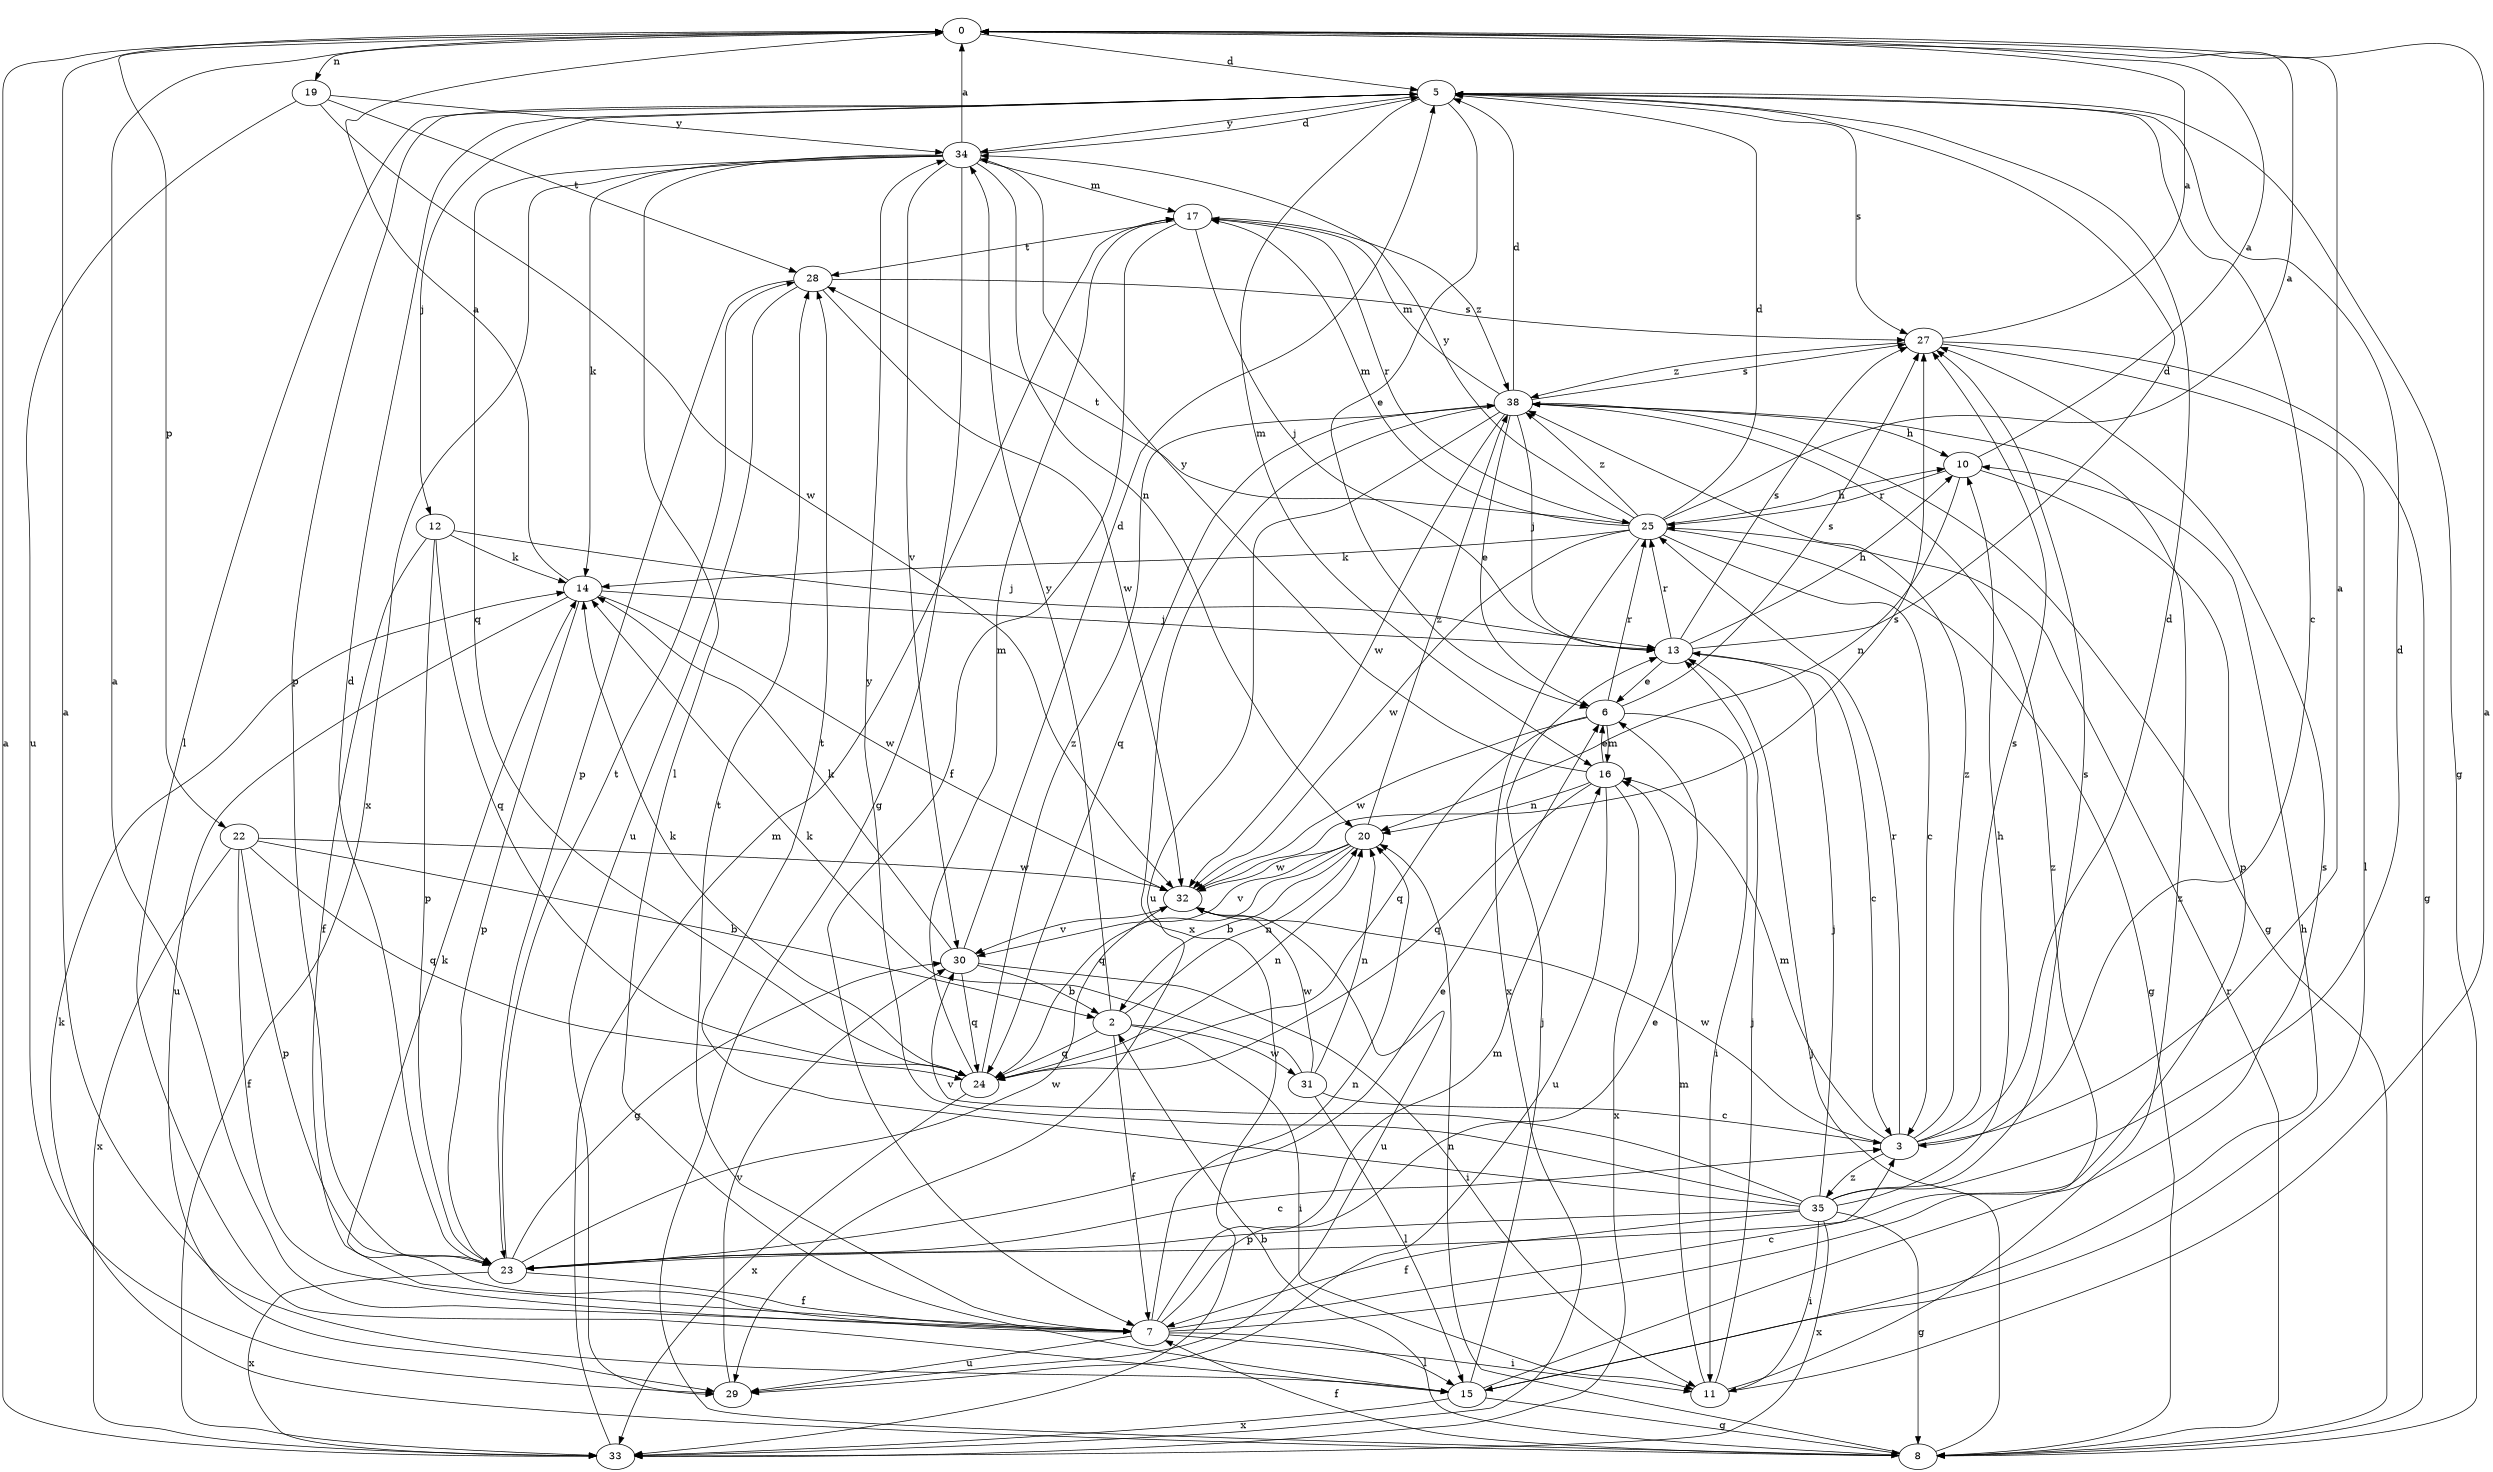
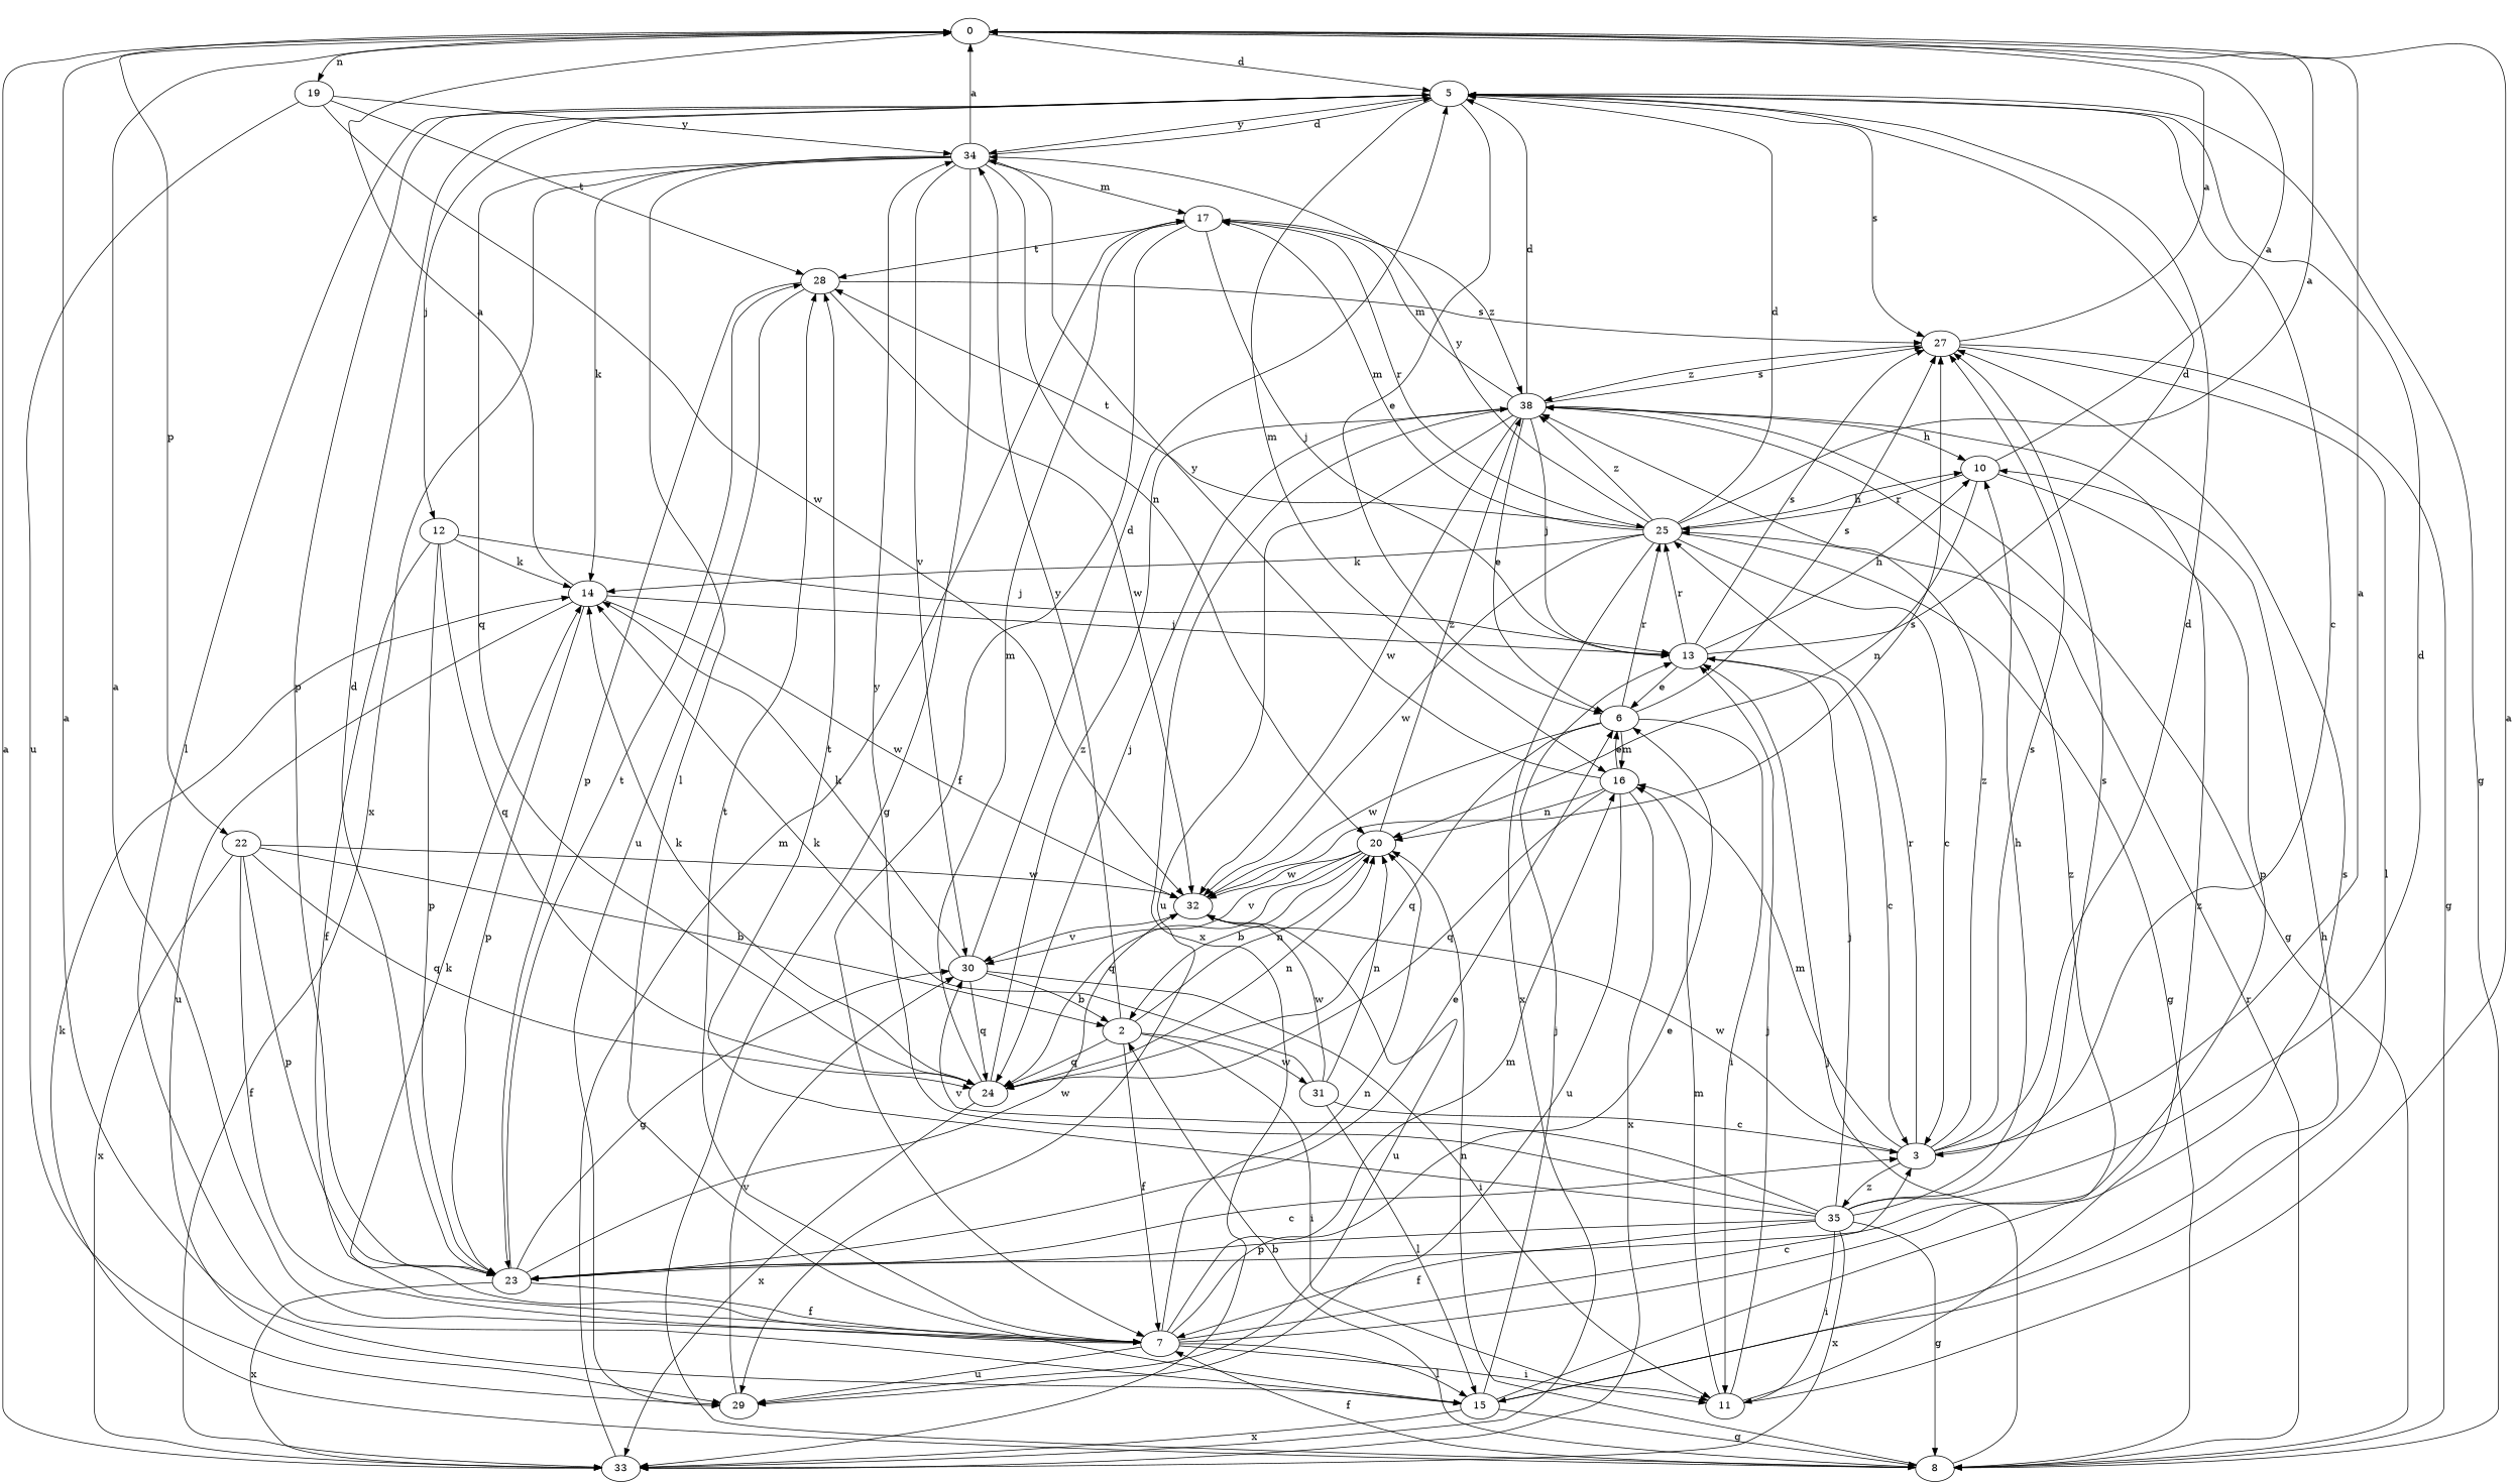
  strict digraph {
    0
    5
    19
    22
    34
    3
    16
    27
    6
    8
    12
    15
    23
    32
    28
    29
    2
    7
    24
    33
    11
    20
    31
    38
    14
    13
    30
    17
    25
    35
    10
    0 -> 5 [label=d]
    0 -> 19 [label=n]
    0 -> 22 [label=p]
    5 -> 34 [label=y]
    5 -> 3 [label=c]
    5 -> 16 [label=m]
    5 -> 27 [label=s]
    5 -> 6 [label=e]
    5 -> 8 [label=g]
    5 -> 12 [label=j]
    5 -> 15 [label=l]
    5 -> 23 [label=p]
    19 -> 34 [label=y]
    19 -> 32 [label=w]
    19 -> 28 [label=t]
    19 -> 29 [label=u]
    22 -> 23 [label=p]
    22 -> 32 [label=w]
    22 -> 2 [label=b]
    22 -> 7 [label=f]
    22 -> 24 [label=q]
    22 -> 33 [label=x]
    34 -> 0 [label=a]
    34 -> 5 [label=d]
    34 -> 8 [label=g]
    34 -> 15 [label=l]
    34 -> 24 [label=q]
    34 -> 33 [label=x]
    34 -> 20 [label=n]
    34 -> 14 [label=k]
    34 -> 30 [label=v]
    34 -> 17 [label=m]
    3 -> 0 [label=a]
    3 -> 5 [label=d]
    3 -> 16 [label=m]
    3 -> 27 [label=s]
    3 -> 32 [label=w]
    3 -> 38 [label=z]
    3 -> 25 [label=r]
    3 -> 35 [label=z]
    16 -> 34 [label=y]
    16 -> 6 [label=e]
    16 -> 29 [label=u]
    16 -> 24 [label=q]
    16 -> 33 [label=x]
    16 -> 20 [label=n]
    27 -> 0 [label=a]
    27 -> 8 [label=g]
    27 -> 15 [label=l]
    27 -> 38 [label=z]
    6 -> 16 [label=m]
    6 -> 27 [label=s]
    6 -> 32 [label=w]
    6 -> 24 [label=q]
    6 -> 11 [label=i]
    6 -> 25 [label=r]
    8 -> 2 [label=b]
    8 -> 7 [label=f]
    8 -> 20 [label=n]
    8 -> 14 [label=k]
    8 -> 13 [label=j]
    8 -> 25 [label=r]
    12 -> 23 [label=p]
    12 -> 7 [label=f]
    12 -> 24 [label=q]
    12 -> 14 [label=k]
    12 -> 13 [label=j]
    15 -> 0 [label=a]
    15 -> 27 [label=s]
    15 -> 8 [label=g]
    15 -> 33 [label=x]
    15 -> 13 [label=j]
    15 -> 10 [label=h]
    23 -> 5 [label=d]
    23 -> 3 [label=c]
    23 -> 6 [label=e]
    23 -> 32 [label=w]
    23 -> 28 [label=t]
    23 -> 7 [label=f]
    23 -> 33 [label=x]
    23 -> 30 [label=g]
    32 -> 27 [label=s]
    32 -> 29 [label=u]
    32 -> 30 [label=v]
    28 -> 27 [label=s]
    28 -> 23 [label=p]
    28 -> 32 [label=w]
    28 -> 29 [label=u]
    29 -> 30 [label=v]
    2 -> 34 [label=y]
    2 -> 7 [label=f]
    2 -> 24 [label=q]
    2 -> 11 [label=i]
    2 -> 20 [label=n]
    2 -> 31 [label=w]
    7 -> 0 [label=a]
    7 -> 3 [label=c]
    7 -> 16 [label=m]
    7 -> 6 [label=e]
    7 -> 15 [label=l]
    7 -> 28 [label=t]
    7 -> 29 [label=u]
    7 -> 11 [label=i]
    7 -> 20 [label=n]
    7 -> 38 [label=z]
    7 -> 14 [label=k]
    24 -> 33 [label=x]
    24 -> 20 [label=n]
    24 -> 38 [label=z]
    24 -> 14 [label=k]
    24 -> 17 [label=m]
    33 -> 0 [label=a]
    33 -> 17 [label=m]
    11 -> 0 [label=a]
    11 -> 16 [label=m]
    11 -> 38 [label=z]
    11 -> 13 [label=j]
    20 -> 32 [label=w]
    20 -> 2 [label=b]
    20 -> 24 [label=q]
    20 -> 38 [label=z]
    20 -> 30 [label=v]
    31 -> 3 [label=c]
    31 -> 15 [label=l]
    31 -> 32 [label=w]
    31 -> 20 [label=n]
    31 -> 14 [label=k]
    38 -> 5 [label=d]
    38 -> 27 [label=s]
    38 -> 6 [label=e]
    38 -> 8 [label=g]
    38 -> 32 [label=w]
    38 -> 29 [label=u]
-   38 -> 24 [label=q]
+   38 -> 24 [label=j]
    38 -> 33 [label=x]
    38 -> 13 [label=j]
    38 -> 17 [label=m]
    38 -> 10 [label=h]
    14 -> 0 [label=a]
    14 -> 23 [label=p]
    14 -> 32 [label=w]
    14 -> 29 [label=u]
    14 -> 13 [label=j]
    13 -> 5 [label=d]
    13 -> 3 [label=c]
    13 -> 27 [label=s]
    13 -> 6 [label=e]
    13 -> 25 [label=r]
    13 -> 10 [label=h]
    30 -> 5 [label=d]
    30 -> 2 [label=b]
    30 -> 24 [label=q]
    30 -> 11 [label=i]
    30 -> 14 [label=k]
    17 -> 28 [label=t]
    17 -> 7 [label=f]
    17 -> 38 [label=z]
    17 -> 13 [label=j]
    17 -> 25 [label=r]
    25 -> 0 [label=a]
    25 -> 5 [label=d]
    25 -> 34 [label=y]
    25 -> 3 [label=c]
    25 -> 8 [label=g]
    25 -> 32 [label=w]
    25 -> 28 [label=t]
    25 -> 33 [label=x]
    25 -> 38 [label=z]
    25 -> 14 [label=k]
    25 -> 17 [label=m]
    25 -> 10 [label=h]
    35 -> 5 [label=d]
    35 -> 34 [label=y]
    35 -> 27 [label=s]
    35 -> 8 [label=g]
    35 -> 23 [label=p]
    35 -> 28 [label=t]
    35 -> 7 [label=f]
    35 -> 33 [label=x]
    35 -> 11 [label=i]
    35 -> 13 [label=j]
    35 -> 30 [label=v]
    35 -> 10 [label=h]
    10 -> 0 [label=a]
    10 -> 23 [label=p]
    10 -> 20 [label=n]
    10 -> 25 [label=r]
  }
